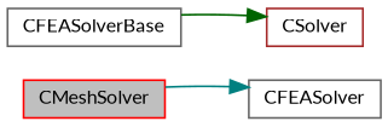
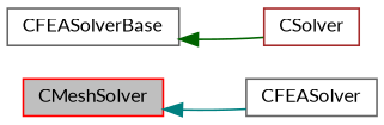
  digraph {
    fontname=Lato
    rankdir=LR
    node [color=gray40 fillcolor=white fontname=Lato fontsize=10 shape=record style=filled]
    edge [dir=back fontname=Lato fontsize=10 labelfontname=Helvetica labelfontsize=10 style=solid]
    n1 [color=red fillcolor=grey75 fontcolor=black height=0.2 label=CMeshSolver width=0.4]
    n2 [height=0.2 label=CFEASolver width=0.4]
    n3 [height=0.2 label=CFEASolverBase width=0.4]
    n4 [color=brown height=0.2 label=CSolver width=0.4]
-   n2 -> n1 [color=teal]
-   n4 -> n3 [color=darkgreen]
+   n1 -> n2 [color=teal]
+   n3 -> n4 [color=darkgreen]
  }
